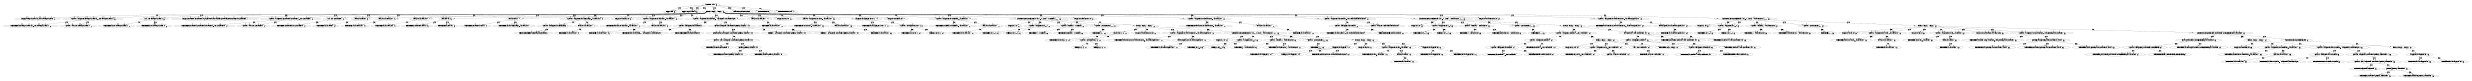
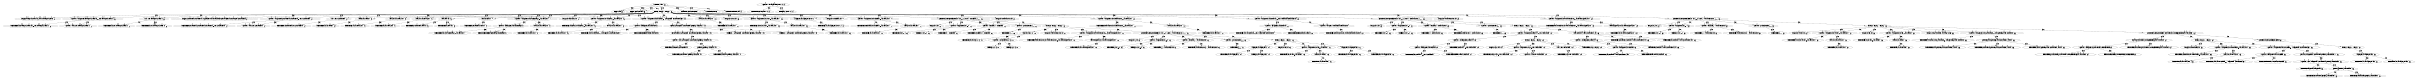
  digraph {
    n1 [label=<(METHOD,&lt;init&gt;)<SUB>85</SUB>>]
    n2 [label=<(PARAM,this)<SUB>85</SUB>>]
    n3 [label=<(PARAM,InputStream is)<SUB>85</SUB>>]
    n4 [label=<(BLOCK,&lt;empty&gt;,&lt;empty&gt;)<SUB>85</SUB>>]
    n5 [label=<(MODIFIER,CONSTRUCTOR)>]
    n6 [label=<(MODIFIER,PUBLIC)>]
    n7 [label=<(METHOD_RETURN,void)<SUB>141</SUB>>]
    n8 [label=<(LOCAL,DataInputStream dis: java.io.DataInputStream)<SUB>86</SUB>>]
    n9 [label=<(&lt;operator&gt;.assignment,DataInputStream dis = new DataInputStream(is))<SUB>86</SUB>>]
    n10 [label=<(&lt;init&gt;,new DataInputStream(is))<SUB>86</SUB>>]
    n11 [label=<(LOCAL,ConstantPool constantPool: org.apache.tools.ant.taskdefs.optional.depend.constantpool.ConstantPool)<SUB>87</SUB>>]
    n12 [label=<(&lt;operator&gt;.assignment,ConstantPool constantPool = new ConstantPool())<SUB>87</SUB>>]
    n13 [label=<(&lt;init&gt;,new ConstantPool())<SUB>87</SUB>>]
    n14 [label=<(readInt,dis.readInt())<SUB>89</SUB>>]
    n15 [label=<(readShort,dis.readShort())<SUB>90</SUB>>]
    n16 [label=<(readShort,dis.readShort())<SUB>91</SUB>>]
    n17 [label=<(read,read(dis))<SUB>93</SUB>>]
    n18 [label=<(resolve,resolve())<SUB>94</SUB>>]
    n19 [label=<(&lt;operator&gt;.assignment,this.access_flags = dis.readShort())<SUB>97</SUB>>]
    n20 [label=<(LOCAL,int this_class: int)<SUB>98</SUB>>]
    n21 [label=<(&lt;operator&gt;.assignment,int this_class = dis.readShort())<SUB>98</SUB>>]
    n22 [label=<(&lt;operator&gt;.assignment,this.fullname = ((ClassCPInfo) constantPool.get...)<SUB>99</SUB>>]
    n23 [label=<(readShort,dis.readShort())<SUB>100</SUB>>]
    n24 [label=<(LOCAL,int count: int)<SUB>103</SUB>>]
    n25 [label=<(&lt;operator&gt;.assignment,int count = dis.readShort())<SUB>103</SUB>>]
    n26 [label=<(skipBytes,dis.skipBytes(count * 2))<SUB>104</SUB>>]
    n27 [label=<(LOCAL,int numFields: int)<SUB>107</SUB>>]
    n28 [label=<(&lt;operator&gt;.assignment,int numFields = dis.readShort())<SUB>107</SUB>>]
    n29 [label=<(CONTROL_STRUCTURE,FOR,for (int i = 0; Some(i &lt; numFields); i++))<SUB>108</SUB>>]
    n30 [label=<(LOCAL,int method_count: int)<SUB>121</SUB>>]
    n31 [label=<(&lt;operator&gt;.assignment,int method_count = dis.readShort())<SUB>121</SUB>>]
    n32 [label=<(&lt;operator&gt;.assignment,this.methods = new MethodInfo[method_count])<SUB>122</SUB>>]
    n33 [label=<(CONTROL_STRUCTURE,FOR,for (int i = 0; Some(i &lt; method_count); i++))<SUB>123</SUB>>]
    n34 [label=<(LOCAL,int attributes_count: int)<SUB>129</SUB>>]
    n35 [label=<(&lt;operator&gt;.assignment,int attributes_count = dis.readUnsignedShort())<SUB>129</SUB>>]
    n36 [label=<(CONTROL_STRUCTURE,FOR,for (int j = 0; Some(j &lt; attributes_count); j++))<SUB>130</SUB>>]
    n37 [label=<(IDENTIFIER,dis,DataInputStream dis = new DataInputStream(is))<SUB>86</SUB>>]
    n38 [label=<(&lt;operator&gt;.alloc,new DataInputStream(is))<SUB>86</SUB>>]
    n39 [label=<(IDENTIFIER,dis,new DataInputStream(is))<SUB>86</SUB>>]
    n40 [label=<(IDENTIFIER,is,new DataInputStream(is))<SUB>86</SUB>>]
    n41 [label=<(IDENTIFIER,constantPool,ConstantPool constantPool = new ConstantPool())<SUB>87</SUB>>]
    n42 [label=<(&lt;operator&gt;.alloc,new ConstantPool())<SUB>87</SUB>>]
    n43 [label=<(IDENTIFIER,constantPool,new ConstantPool())<SUB>87</SUB>>]
    n44 [label=<(IDENTIFIER,dis,dis.readInt())<SUB>89</SUB>>]
    n45 [label=<(IDENTIFIER,dis,dis.readShort())<SUB>90</SUB>>]
    n46 [label=<(IDENTIFIER,dis,dis.readShort())<SUB>91</SUB>>]
    n47 [label=<(IDENTIFIER,constantPool,read(dis))<SUB>93</SUB>>]
    n48 [label=<(IDENTIFIER,dis,read(dis))<SUB>93</SUB>>]
    n49 [label=<(IDENTIFIER,constantPool,resolve())<SUB>94</SUB>>]
    n50 [label=<(&lt;operator&gt;.fieldAccess,this.access_flags)<SUB>97</SUB>>]
    n51 [label=<(readShort,dis.readShort())<SUB>97</SUB>>]
    n52 [label=<(IDENTIFIER,this_class,int this_class = dis.readShort())<SUB>98</SUB>>]
    n53 [label=<(readShort,dis.readShort())<SUB>98</SUB>>]
    n54 [label=<(&lt;operator&gt;.fieldAccess,this.fullname)<SUB>99</SUB>>]
    n55 [label=<(replace,(ClassCPInfo) constantPool.getEntry(this_class)...)<SUB>99</SUB>>]
    n56 [label=<(IDENTIFIER,dis,dis.readShort())<SUB>100</SUB>>]
    n57 [label=<(IDENTIFIER,count,int count = dis.readShort())<SUB>103</SUB>>]
    n58 [label=<(readShort,dis.readShort())<SUB>103</SUB>>]
    n59 [label=<(IDENTIFIER,dis,dis.skipBytes(count * 2))<SUB>104</SUB>>]
    n60 [label=<(&lt;operator&gt;.multiplication,count * 2)<SUB>104</SUB>>]
    n61 [label=<(IDENTIFIER,numFields,int numFields = dis.readShort())<SUB>107</SUB>>]
    n62 [label=<(readShort,dis.readShort())<SUB>107</SUB>>]
    n63 [label=<(LOCAL,int i: int)<SUB>108</SUB>>]
    n64 [label=<(&lt;operator&gt;.assignment,int i = 0)<SUB>108</SUB>>]
    n65 [label=<(&lt;operator&gt;.lessThan,i &lt; numFields)<SUB>108</SUB>>]
    n66 [label=<(&lt;operator&gt;.postIncrement,i++)<SUB>108</SUB>>]
    n67 [label=<(BLOCK,&lt;empty&gt;,&lt;empty&gt;)<SUB>108</SUB>>]
    n68 [label=<(IDENTIFIER,method_count,int method_count = dis.readShort())<SUB>121</SUB>>]
    n69 [label=<(readShort,dis.readShort())<SUB>121</SUB>>]
    n70 [label=<(&lt;operator&gt;.fieldAccess,this.methods)<SUB>122</SUB>>]
    n71 [label=<(&lt;operator&gt;.alloc,new MethodInfo[method_count])>]
    n72 [label=<(LOCAL,int i: int)<SUB>123</SUB>>]
    n73 [label=<(&lt;operator&gt;.assignment,int i = 0)<SUB>123</SUB>>]
    n74 [label=<(&lt;operator&gt;.lessThan,i &lt; method_count)<SUB>123</SUB>>]
    n75 [label=<(&lt;operator&gt;.postIncrement,i++)<SUB>123</SUB>>]
    n76 [label=<(BLOCK,&lt;empty&gt;,&lt;empty&gt;)<SUB>123</SUB>>]
    n77 [label=<(IDENTIFIER,attributes_count,int attributes_count = dis.readUnsignedShort())<SUB>129</SUB>>]
    n78 [label=<(readUnsignedShort,dis.readUnsignedShort())<SUB>129</SUB>>]
    n79 [label=<(LOCAL,int j: int)<SUB>130</SUB>>]
    n80 [label=<(&lt;operator&gt;.assignment,int j = 0)<SUB>130</SUB>>]
    n81 [label=<(&lt;operator&gt;.lessThan,j &lt; attributes_count)<SUB>130</SUB>>]
    n82 [label=<(&lt;operator&gt;.postIncrement,j++)<SUB>130</SUB>>]
    n83 [label=<(BLOCK,&lt;empty&gt;,&lt;empty&gt;)<SUB>130</SUB>>]
    n84 [label=<(IDENTIFIER,this,this.access_flags = dis.readShort())>]
    n85 [label=<(FIELD_IDENTIFIER,access_flags,access_flags)<SUB>97</SUB>>]
    n86 [label=<(IDENTIFIER,dis,dis.readShort())<SUB>97</SUB>>]
    n87 [label=<(IDENTIFIER,dis,dis.readShort())<SUB>98</SUB>>]
    n88 [label=<(IDENTIFIER,this,this.fullname = ((ClassCPInfo) constantPool.get...)>]
    n89 [label=<(FIELD_IDENTIFIER,fullname,fullname)<SUB>99</SUB>>]
    n90 [label=<(getClassName,(ClassCPInfo) constantPool.getEntry(this_class)...)<SUB>99</SUB>>]
    n91 [label=<(LITERAL,'/',(ClassCPInfo) constantPool.getEntry(this_class)...)<SUB>99</SUB>>]
    n92 [label=<(LITERAL,'.',(ClassCPInfo) constantPool.getEntry(this_class)...)<SUB>99</SUB>>]
    n93 [label=<(&lt;operator&gt;.cast,(ClassCPInfo) constantPool.getEntry(this_class))<SUB>99</SUB>>]
    n94 [label=<(TYPE_REF,ClassCPInfo,ClassCPInfo)<SUB>99</SUB>>]
    n95 [label=<(getEntry,getEntry(this_class))<SUB>99</SUB>>]
    n96 [label=<(IDENTIFIER,constantPool,getEntry(this_class))<SUB>99</SUB>>]
    n97 [label=<(IDENTIFIER,this_class,getEntry(this_class))<SUB>99</SUB>>]
    n98 [label=<(IDENTIFIER,dis,dis.readShort())<SUB>103</SUB>>]
    n99 [label=<(IDENTIFIER,count,count * 2)<SUB>104</SUB>>]
    n100 [label=<(LITERAL,2,count * 2)<SUB>104</SUB>>]
    n101 [label=<(IDENTIFIER,dis,dis.readShort())<SUB>107</SUB>>]
    n102 [label=<(IDENTIFIER,i,int i = 0)<SUB>108</SUB>>]
    n103 [label=<(LITERAL,0,int i = 0)<SUB>108</SUB>>]
    n104 [label=<(IDENTIFIER,i,i &lt; numFields)<SUB>108</SUB>>]
    n105 [label=<(IDENTIFIER,numFields,i &lt; numFields)<SUB>108</SUB>>]
    n106 [label=<(IDENTIFIER,i,i++)<SUB>108</SUB>>]
    n107 [label=<(skip,dis.skip(2 * 3))<SUB>110</SUB>>]
    n108 [label=<(LOCAL,int attributes_count: int)<SUB>112</SUB>>]
    n109 [label=<(&lt;operator&gt;.assignment,int attributes_count = dis.readUnsignedShort())<SUB>112</SUB>>]
    n110 [label=<(CONTROL_STRUCTURE,FOR,for (int j = 0; Some(j &lt; attributes_count); j++))<SUB>113</SUB>>]
    n111 [label=<(IDENTIFIER,dis,dis.skip(2 * 3))<SUB>110</SUB>>]
    n112 [label=<(&lt;operator&gt;.multiplication,2 * 3)<SUB>110</SUB>>]
    n113 [label=<(IDENTIFIER,attributes_count,int attributes_count = dis.readUnsignedShort())<SUB>112</SUB>>]
    n114 [label=<(readUnsignedShort,dis.readUnsignedShort())<SUB>112</SUB>>]
    n115 [label=<(LOCAL,int j: int)<SUB>113</SUB>>]
    n116 [label=<(&lt;operator&gt;.assignment,int j = 0)<SUB>113</SUB>>]
    n117 [label=<(&lt;operator&gt;.lessThan,j &lt; attributes_count)<SUB>113</SUB>>]
    n118 [label=<(&lt;operator&gt;.postIncrement,j++)<SUB>113</SUB>>]
    n119 [label=<(BLOCK,&lt;empty&gt;,&lt;empty&gt;)<SUB>113</SUB>>]
    n120 [label=<(LITERAL,2,2 * 3)<SUB>110</SUB>>]
    n121 [label=<(LITERAL,3,2 * 3)<SUB>110</SUB>>]
    n122 [label=<(IDENTIFIER,dis,dis.readUnsignedShort())<SUB>112</SUB>>]
    n123 [label=<(IDENTIFIER,j,int j = 0)<SUB>113</SUB>>]
    n124 [label=<(LITERAL,0,int j = 0)<SUB>113</SUB>>]
    n125 [label=<(IDENTIFIER,j,j &lt; attributes_count)<SUB>113</SUB>>]
    n126 [label=<(IDENTIFIER,attributes_count,j &lt; attributes_count)<SUB>113</SUB>>]
    n127 [label=<(IDENTIFIER,j,j++)<SUB>113</SUB>>]
    n128 [label=<(skipBytes,dis.skipBytes(2))<SUB>114</SUB>>]
    n129 [label=<(LOCAL,int len: int)<SUB>115</SUB>>]
    n130 [label=<(&lt;operator&gt;.assignment,int len = dis.readInt())<SUB>115</SUB>>]
    n131 [label=<(skipBytes,dis.skipBytes(len))<SUB>116</SUB>>]
    n132 [label=<(IDENTIFIER,dis,dis.skipBytes(2))<SUB>114</SUB>>]
    n133 [label=<(LITERAL,2,dis.skipBytes(2))<SUB>114</SUB>>]
    n134 [label=<(IDENTIFIER,len,int len = dis.readInt())<SUB>115</SUB>>]
    n135 [label=<(readInt,dis.readInt())<SUB>115</SUB>>]
    n136 [label=<(IDENTIFIER,dis,dis.skipBytes(len))<SUB>116</SUB>>]
    n137 [label=<(IDENTIFIER,len,dis.skipBytes(len))<SUB>116</SUB>>]
    n138 [label=<(IDENTIFIER,dis,dis.readInt())<SUB>115</SUB>>]
    n139 [label=<(IDENTIFIER,dis,dis.readShort())<SUB>121</SUB>>]
    n140 [label=<(IDENTIFIER,this,this.methods = new MethodInfo[method_count])>]
    n141 [label=<(FIELD_IDENTIFIER,methods,methods)<SUB>122</SUB>>]
    n142 [label=<(IDENTIFIER,method_count,new MethodInfo[method_count])<SUB>122</SUB>>]
    n143 [label=<(IDENTIFIER,i,int i = 0)<SUB>123</SUB>>]
    n144 [label=<(LITERAL,0,int i = 0)<SUB>123</SUB>>]
    n145 [label=<(IDENTIFIER,i,i &lt; method_count)<SUB>123</SUB>>]
    n146 [label=<(IDENTIFIER,method_count,i &lt; method_count)<SUB>123</SUB>>]
    n147 [label=<(IDENTIFIER,i,i++)<SUB>123</SUB>>]
    n148 [label=<(&lt;operator&gt;.assignment,methods[i] = new MethodInfo())<SUB>124</SUB>>]
    n149 [label=<(read,methods[i].read(constantPool, dis))<SUB>125</SUB>>]
    n150 [label=<(&lt;operator&gt;.indexAccess,methods[i])<SUB>124</SUB>>]
    n151 [label=<(BLOCK,&lt;empty&gt;,&lt;empty&gt;)<SUB>124</SUB>>]
    n152 [label=<(&lt;operator&gt;.indexAccess,methods[i])<SUB>125</SUB>>]
    n153 [label=<(IDENTIFIER,constantPool,methods[i].read(constantPool, dis))<SUB>125</SUB>>]
    n154 [label=<(IDENTIFIER,dis,methods[i].read(constantPool, dis))<SUB>125</SUB>>]
    n155 [label=<(&lt;operator&gt;.fieldAccess,this.methods)<SUB>124</SUB>>]
    n156 [label=<(IDENTIFIER,i,methods[i] = new MethodInfo())<SUB>124</SUB>>]
    n157 [label=<(LOCAL,$obj0: void)<SUB>124</SUB>>]
    n158 [label=<(&lt;operator&gt;.assignment,$obj0 = new MethodInfo())<SUB>124</SUB>>]
    n159 [label=<(&lt;init&gt;,new MethodInfo())<SUB>124</SUB>>]
    n160 [label=<(IDENTIFIER,$obj0,&lt;empty&gt;)<SUB>124</SUB>>]
    n161 [label=<(IDENTIFIER,this,methods[i] = new MethodInfo())>]
    n162 [label=<(FIELD_IDENTIFIER,methods,methods)<SUB>124</SUB>>]
    n163 [label=<(IDENTIFIER,$obj0,$obj0 = new MethodInfo())<SUB>124</SUB>>]
    n164 [label=<(&lt;operator&gt;.alloc,new MethodInfo())<SUB>124</SUB>>]
    n165 [label=<(IDENTIFIER,$obj0,new MethodInfo())<SUB>124</SUB>>]
    n166 [label=<(&lt;operator&gt;.fieldAccess,this.methods)<SUB>125</SUB>>]
    n167 [label=<(IDENTIFIER,i,methods[i].read(constantPool, dis))<SUB>125</SUB>>]
    n168 [label=<(IDENTIFIER,this,methods[i].read(constantPool, dis))>]
    n169 [label=<(FIELD_IDENTIFIER,methods,methods)<SUB>125</SUB>>]
    n170 [label=<(IDENTIFIER,dis,dis.readUnsignedShort())<SUB>129</SUB>>]
    n171 [label=<(IDENTIFIER,j,int j = 0)<SUB>130</SUB>>]
    n172 [label=<(LITERAL,0,int j = 0)<SUB>130</SUB>>]
    n173 [label=<(IDENTIFIER,j,j &lt; attributes_count)<SUB>130</SUB>>]
    n174 [label=<(IDENTIFIER,attributes_count,j &lt; attributes_count)<SUB>130</SUB>>]
    n175 [label=<(IDENTIFIER,j,j++)<SUB>130</SUB>>]
    n176 [label=<(LOCAL,int attr_id: int)<SUB>131</SUB>>]
    n177 [label=<(&lt;operator&gt;.assignment,int attr_id = dis.readShort())<SUB>131</SUB>>]
    n178 [label=<(LOCAL,int len: int)<SUB>132</SUB>>]
    n179 [label=<(&lt;operator&gt;.assignment,int len = dis.readInt())<SUB>132</SUB>>]
    n180 [label=<(LOCAL,String attr_name: java.lang.String)<SUB>133</SUB>>]
    n181 [label=<(&lt;operator&gt;.assignment,String attr_name = Utils.getUTF8Value(constantP...)<SUB>133</SUB>>]
    n182 [label=<(CONTROL_STRUCTURE,IF,if (AttributeInfo.SOURCE_FILE.equals(attr_name)))<SUB>134</SUB>>]
    n183 [label=<(IDENTIFIER,attr_id,int attr_id = dis.readShort())<SUB>131</SUB>>]
    n184 [label=<(readShort,dis.readShort())<SUB>131</SUB>>]
    n185 [label=<(IDENTIFIER,len,int len = dis.readInt())<SUB>132</SUB>>]
    n186 [label=<(readInt,dis.readInt())<SUB>132</SUB>>]
    n187 [label=<(IDENTIFIER,attr_name,String attr_name = Utils.getUTF8Value(constantP...)<SUB>133</SUB>>]
    n188 [label=<(getUTF8Value,getUTF8Value(constantPool, attr_id))<SUB>133</SUB>>]
    n189 [label=<(equals,AttributeInfo.SOURCE_FILE.equals(attr_name))<SUB>134</SUB>>]
    n190 [label=<(BLOCK,&lt;empty&gt;,&lt;empty&gt;)<SUB>134</SUB>>]
    n191 [label=<(CONTROL_STRUCTURE,ELSE,else)<SUB>137</SUB>>]
    n192 [label=<(IDENTIFIER,dis,dis.readShort())<SUB>131</SUB>>]
    n193 [label=<(IDENTIFIER,dis,dis.readInt())<SUB>132</SUB>>]
    n194 [label=<(IDENTIFIER,Utils,getUTF8Value(constantPool, attr_id))<SUB>133</SUB>>]
    n195 [label=<(IDENTIFIER,constantPool,getUTF8Value(constantPool, attr_id))<SUB>133</SUB>>]
    n196 [label=<(IDENTIFIER,attr_id,getUTF8Value(constantPool, attr_id))<SUB>133</SUB>>]
    n197 [label=<(&lt;operator&gt;.fieldAccess,AttributeInfo.SOURCE_FILE)<SUB>134</SUB>>]
    n198 [label=<(IDENTIFIER,attr_name,AttributeInfo.SOURCE_FILE.equals(attr_name))<SUB>134</SUB>>]
    n199 [label=<(LOCAL,int name_index: int)<SUB>135</SUB>>]
    n200 [label=<(&lt;operator&gt;.assignment,int name_index = dis.readShort())<SUB>135</SUB>>]
    n201 [label=<(&lt;operator&gt;.assignment,this.sourceFile = ((Utf8CPInfo) constantPool.ge...)<SUB>136</SUB>>]
    n202 [label=<(BLOCK,&lt;empty&gt;,&lt;empty&gt;)<SUB>137</SUB>>]
    n203 [label=<(IDENTIFIER,AttributeInfo,AttributeInfo.SOURCE_FILE.equals(attr_name))<SUB>134</SUB>>]
    n204 [label=<(FIELD_IDENTIFIER,SOURCE_FILE,SOURCE_FILE)<SUB>134</SUB>>]
    n205 [label=<(IDENTIFIER,name_index,int name_index = dis.readShort())<SUB>135</SUB>>]
    n206 [label=<(readShort,dis.readShort())<SUB>135</SUB>>]
    n207 [label=<(&lt;operator&gt;.fieldAccess,this.sourceFile)<SUB>136</SUB>>]
    n208 [label=<(getValue,(Utf8CPInfo) constantPool.getEntry(name_index)....)<SUB>136</SUB>>]
    n209 [label=<(IDENTIFIER,dis,dis.readShort())<SUB>135</SUB>>]
    n210 [label=<(IDENTIFIER,this,this.sourceFile = ((Utf8CPInfo) constantPool.ge...)>]
    n211 [label=<(FIELD_IDENTIFIER,sourceFile,sourceFile)<SUB>136</SUB>>]
    n212 [label=<(&lt;operator&gt;.cast,(Utf8CPInfo) constantPool.getEntry(name_index))<SUB>136</SUB>>]
    n213 [label=<(TYPE_REF,Utf8CPInfo,Utf8CPInfo)<SUB>136</SUB>>]
    n214 [label=<(getEntry,getEntry(name_index))<SUB>136</SUB>>]
    n215 [label=<(IDENTIFIER,constantPool,getEntry(name_index))<SUB>136</SUB>>]
    n216 [label=<(IDENTIFIER,name_index,getEntry(name_index))<SUB>136</SUB>>]
    n217 [label=<(skipBytes,dis.skipBytes(len))<SUB>138</SUB>>]
    n218 [label=<(IDENTIFIER,dis,dis.skipBytes(len))<SUB>138</SUB>>]
    n219 [label=<(IDENTIFIER,len,dis.skipBytes(len))<SUB>138</SUB>>]
    n1 -> n2 [label="AST: "]
    n1 -> n2 [label="DDG: "]
    n1 -> n3 [label="AST: "]
    n1 -> n3 [label="DDG: "]
    n1 -> n4 [label="AST: "]
    n1 -> n5 [label="DDG: "]
    n1 -> n6 [label="AST: "]
    n1 -> n7 [label="DDG: "]
    n4 -> n8 [label="AST: "]
    n4 -> n9 [label="AST: "]
    n4 -> n10 [label="AST: "]
    n4 -> n11 [label="AST: "]
    n4 -> n12 [label="AST: "]
    n4 -> n13 [label="AST: "]
    n4 -> n14 [label="AST: "]
    n4 -> n15 [label="AST: "]
    n4 -> n16 [label="AST: "]
    n4 -> n17 [label="AST: "]
    n4 -> n18 [label="AST: "]
    n4 -> n19 [label="AST: "]
    n4 -> n20 [label="AST: "]
    n4 -> n21 [label="AST: "]
    n4 -> n22 [label="AST: "]
    n4 -> n23 [label="AST: "]
    n4 -> n24 [label="AST: "]
    n4 -> n25 [label="AST: "]
    n4 -> n26 [label="AST: "]
    n4 -> n27 [label="AST: "]
    n4 -> n28 [label="AST: "]
    n4 -> n29 [label="AST: "]
    n4 -> n30 [label="AST: "]
    n4 -> n31 [label="AST: "]
    n4 -> n32 [label="AST: "]
    n4 -> n33 [label="AST: "]
    n4 -> n34 [label="AST: "]
    n4 -> n35 [label="AST: "]
    n4 -> n36 [label="AST: "]
    n9 -> n37 [label="AST: "]
    n9 -> n38 [label="AST: "]
    n10 -> n39 [label="AST: "]
    n10 -> n40 [label="AST: "]
    n12 -> n41 [label="AST: "]
    n12 -> n42 [label="AST: "]
    n13 -> n43 [label="AST: "]
    n14 -> n44 [label="AST: "]
    n15 -> n45 [label="AST: "]
    n16 -> n46 [label="AST: "]
    n17 -> n47 [label="AST: "]
    n17 -> n48 [label="AST: "]
    n18 -> n49 [label="AST: "]
    n19 -> n50 [label="AST: "]
    n19 -> n51 [label="AST: "]
    n21 -> n52 [label="AST: "]
    n21 -> n53 [label="AST: "]
    n22 -> n54 [label="AST: "]
    n22 -> n55 [label="AST: "]
    n23 -> n56 [label="AST: "]
    n25 -> n57 [label="AST: "]
    n25 -> n58 [label="AST: "]
    n26 -> n59 [label="AST: "]
-   n26 -> n60 [label="AST: "]
    n28 -> n61 [label="AST: "]
    n28 -> n62 [label="AST: "]
    n29 -> n63 [label="AST: "]
    n29 -> n64 [label="AST: "]
    n29 -> n65 [label="AST: "]
    n29 -> n66 [label="AST: "]
    n29 -> n67 [label="AST: "]
    n31 -> n68 [label="AST: "]
    n31 -> n69 [label="AST: "]
    n32 -> n70 [label="AST: "]
    n32 -> n71 [label="AST: "]
    n33 -> n72 [label="AST: "]
    n33 -> n73 [label="AST: "]
    n33 -> n74 [label="AST: "]
    n33 -> n75 [label="AST: "]
    n33 -> n76 [label="AST: "]
    n35 -> n77 [label="AST: "]
    n35 -> n78 [label="AST: "]
    n36 -> n79 [label="AST: "]
    n36 -> n80 [label="AST: "]
    n36 -> n81 [label="AST: "]
    n36 -> n82 [label="AST: "]
    n36 -> n83 [label="AST: "]
-   n18 -> n84 [label="AST: "]
+   n50 -> n84 [label="AST: "]
    n50 -> n85 [label="AST: "]
    n51 -> n86 [label="AST: "]
    n53 -> n87 [label="AST: "]
    n54 -> n88 [label="AST: "]
    n54 -> n89 [label="AST: "]
    n55 -> n90 [label="AST: "]
    n55 -> n91 [label="AST: "]
    n55 -> n92 [label="AST: "]
    n58 -> n98 [label="AST: "]
    n60 -> n99 [label="AST: "]
    n60 -> n100 [label="AST: "]
    n62 -> n101 [label="AST: "]
    n64 -> n102 [label="AST: "]
    n64 -> n103 [label="AST: "]
    n65 -> n104 [label="AST: "]
    n65 -> n105 [label="AST: "]
    n66 -> n106 [label="AST: "]
    n67 -> n107 [label="AST: "]
    n67 -> n108 [label="AST: "]
    n67 -> n109 [label="AST: "]
    n67 -> n110 [label="AST: "]
    n69 -> n139 [label="AST: "]
    n70 -> n140 [label="AST: "]
    n70 -> n141 [label="AST: "]
-   n128 -> n142 [label="AST: "]
+   n71 -> n142 [label="AST: "]
    n73 -> n143 [label="AST: "]
    n73 -> n144 [label="AST: "]
    n74 -> n145 [label="AST: "]
    n74 -> n146 [label="AST: "]
    n75 -> n147 [label="AST: "]
    n76 -> n148 [label="AST: "]
    n76 -> n149 [label="AST: "]
    n78 -> n170 [label="AST: "]
    n80 -> n171 [label="AST: "]
    n80 -> n172 [label="AST: "]
    n81 -> n173 [label="AST: "]
    n81 -> n174 [label="AST: "]
    n82 -> n175 [label="AST: "]
    n83 -> n176 [label="AST: "]
    n83 -> n177 [label="AST: "]
    n83 -> n178 [label="AST: "]
    n83 -> n179 [label="AST: "]
    n83 -> n180 [label="AST: "]
    n83 -> n181 [label="AST: "]
    n83 -> n182 [label="AST: "]
    n90 -> n93 [label="AST: "]
    n93 -> n94 [label="AST: "]
    n93 -> n95 [label="AST: "]
    n95 -> n96 [label="AST: "]
    n95 -> n97 [label="AST: "]
    n107 -> n111 [label="AST: "]
    n107 -> n112 [label="AST: "]
    n109 -> n113 [label="AST: "]
    n109 -> n114 [label="AST: "]
    n110 -> n115 [label="AST: "]
    n110 -> n116 [label="AST: "]
    n110 -> n117 [label="AST: "]
    n110 -> n118 [label="AST: "]
    n110 -> n119 [label="AST: "]
    n112 -> n120 [label="AST: "]
    n112 -> n121 [label="AST: "]
    n114 -> n122 [label="AST: "]
    n116 -> n123 [label="AST: "]
    n116 -> n124 [label="AST: "]
    n117 -> n125 [label="AST: "]
    n117 -> n126 [label="AST: "]
    n118 -> n127 [label="AST: "]
    n119 -> n128 [label="AST: "]
    n119 -> n129 [label="AST: "]
    n119 -> n130 [label="AST: "]
    n119 -> n131 [label="AST: "]
    n128 -> n132 [label="AST: "]
    n128 -> n133 [label="AST: "]
    n130 -> n134 [label="AST: "]
    n130 -> n135 [label="AST: "]
    n131 -> n136 [label="AST: "]
    n131 -> n137 [label="AST: "]
    n135 -> n138 [label="AST: "]
    n148 -> n150 [label="AST: "]
    n148 -> n151 [label="AST: "]
    n149 -> n152 [label="AST: "]
    n149 -> n153 [label="AST: "]
    n149 -> n154 [label="AST: "]
    n150 -> n155 [label="AST: "]
    n150 -> n156 [label="AST: "]
    n151 -> n157 [label="AST: "]
    n151 -> n158 [label="AST: "]
    n151 -> n159 [label="AST: "]
    n151 -> n160 [label="AST: "]
    n152 -> n166 [label="AST: "]
    n152 -> n167 [label="AST: "]
    n155 -> n161 [label="AST: "]
    n155 -> n162 [label="AST: "]
    n158 -> n163 [label="AST: "]
    n158 -> n164 [label="AST: "]
    n159 -> n165 [label="AST: "]
    n166 -> n168 [label="AST: "]
    n166 -> n169 [label="AST: "]
    n177 -> n183 [label="AST: "]
    n177 -> n184 [label="AST: "]
    n179 -> n185 [label="AST: "]
    n179 -> n186 [label="AST: "]
    n181 -> n187 [label="AST: "]
    n181 -> n188 [label="AST: "]
    n182 -> n189 [label="AST: "]
    n182 -> n190 [label="AST: "]
    n182 -> n191 [label="AST: "]
    n184 -> n192 [label="AST: "]
    n186 -> n193 [label="AST: "]
    n188 -> n194 [label="AST: "]
    n188 -> n195 [label="AST: "]
    n188 -> n196 [label="AST: "]
    n189 -> n197 [label="AST: "]
    n189 -> n198 [label="AST: "]
    n190 -> n199 [label="AST: "]
    n190 -> n200 [label="AST: "]
    n190 -> n201 [label="AST: "]
    n191 -> n202 [label="AST: "]
    n197 -> n203 [label="AST: "]
    n197 -> n204 [label="AST: "]
    n200 -> n205 [label="AST: "]
    n200 -> n206 [label="AST: "]
    n201 -> n207 [label="AST: "]
    n201 -> n208 [label="AST: "]
    n202 -> n217 [label="AST: "]
    n206 -> n209 [label="AST: "]
    n207 -> n210 [label="AST: "]
    n207 -> n211 [label="AST: "]
    n208 -> n212 [label="AST: "]
    n212 -> n213 [label="AST: "]
    n212 -> n214 [label="AST: "]
    n214 -> n215 [label="AST: "]
    n214 -> n216 [label="AST: "]
    n217 -> n218 [label="AST: "]
    n217 -> n219 [label="AST: "]
  }
